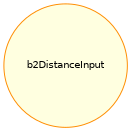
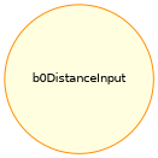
  digraph {
    rankdir=LR
-   n1 [color=darkorange fillcolor=lightyellow fontname=Helvetica fontsize=10 height=0.2 label=b2DistanceInput shape=circle style=filled width=0.4]
+   n1 [color=darkorange fillcolor=lightyellow fontname=Helvetica fontsize=10 height=0.2 label=b0DistanceInput shape=circle style=filled width=0.4]
  }
